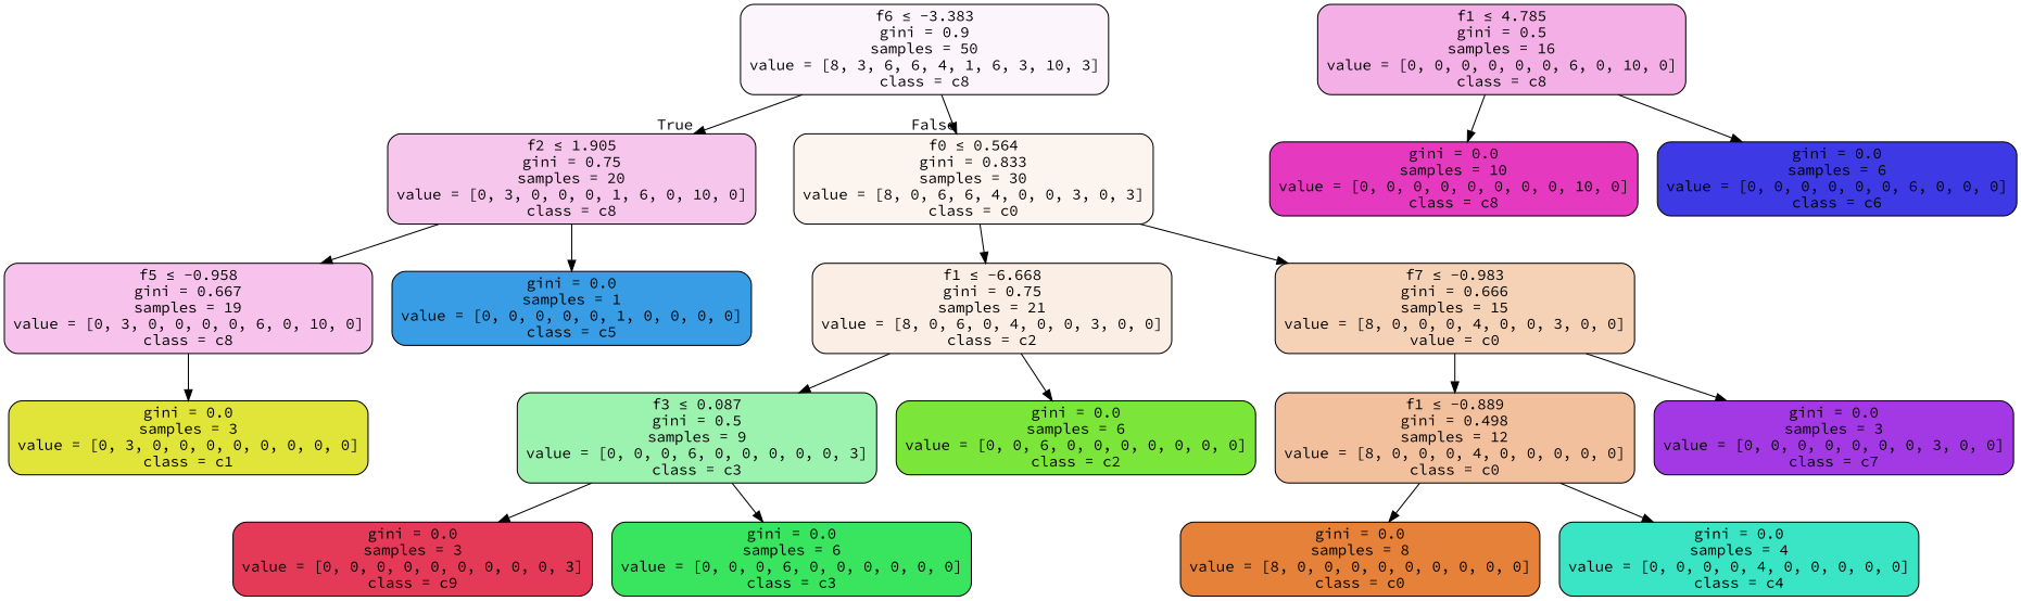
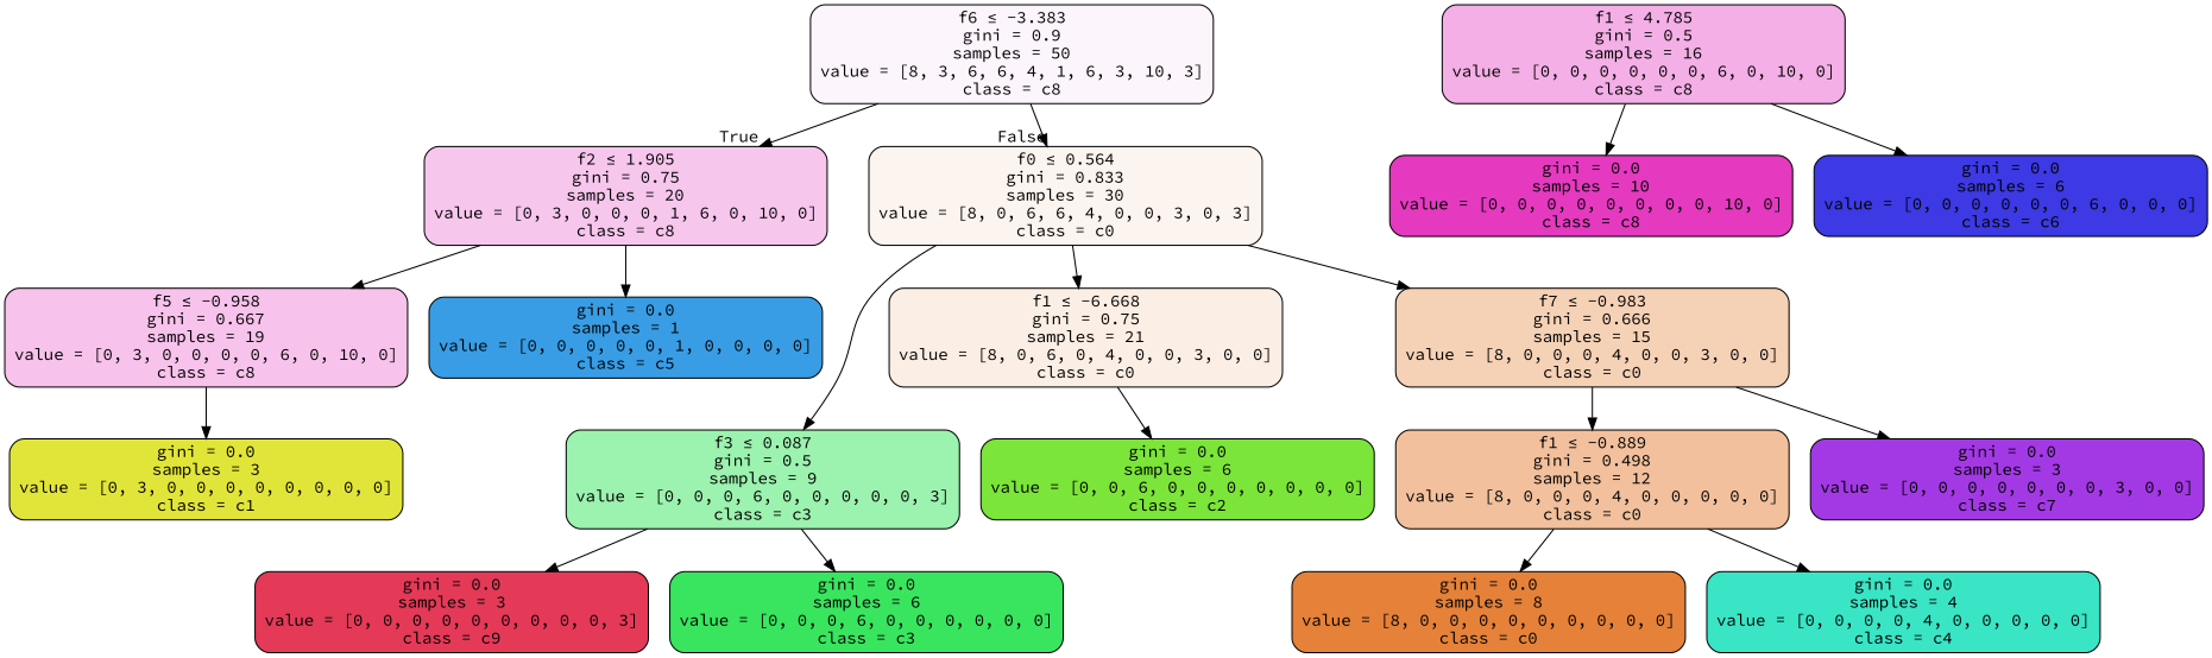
  digraph {
    fontname="Source Code Pro"
    node [color=black fontname="Source Code Pro" shape=box style="filled, rounded"]
    edge [fontname="Source Code Pro"]
    n1 [fillcolor="#e539c00c" label=<f6 &le; -3.383<br/>gini = 0.9<br/>samples = 50<br/>value = [8, 3, 6, 6, 4, 1, 6, 3, 10, 3]<br/>class = c8>]
    n2 [fillcolor="#e539c049" label=<f2 &le; 1.905<br/>gini = 0.75<br/>samples = 20<br/>value = [0, 3, 0, 0, 0, 1, 6, 0, 10, 0]<br/>class = c8>]
    n3 [fillcolor="#e5813915" label=<f0 &le; 0.564<br/>gini = 0.833<br/>samples = 30<br/>value = [8, 0, 6, 6, 4, 0, 0, 3, 0, 3]<br/>class = c0>]
    n4 [fillcolor="#e539c04e" label=<f5 &le; -0.958<br/>gini = 0.667<br/>samples = 19<br/>value = [0, 3, 0, 0, 0, 0, 6, 0, 10, 0]<br/>class = c8>]
    n5 [fillcolor="#399de5ff" label=<gini = 0.0<br/>samples = 1<br/>value = [0, 0, 0, 0, 0, 1, 0, 0, 0, 0]<br/>class = c5>]
-   n6 [fillcolor="#e5813922" label=<f1 &le; -6.668<br/>gini = 0.75<br/>samples = 21<br/>value = [8, 0, 6, 0, 4, 0, 0, 3, 0, 0]<br/>class = c2>]
+   n6 [fillcolor="#e5813922" label=<f1 &le; -6.668<br/>gini = 0.75<br/>samples = 21<br/>value = [8, 0, 6, 0, 4, 0, 0, 3, 0, 0]<br/>class = c0>]
    n7 [fillcolor="#39e55e7f" label=<f3 &le; 0.087<br/>gini = 0.5<br/>samples = 9<br/>value = [0, 0, 0, 6, 0, 0, 0, 0, 0, 3]<br/>class = c3>]
-   n8 [fillcolor="#e581395d" label=<f7 &le; -0.983<br/>gini = 0.666<br/>samples = 15<br/>value = [8, 0, 0, 0, 4, 0, 0, 3, 0, 0]<br/>value = c0>]
+   n8 [fillcolor="#e581395d" label=<f7 &le; -0.983<br/>gini = 0.666<br/>samples = 15<br/>value = [8, 0, 0, 0, 4, 0, 0, 3, 0, 0]<br/>class = c0>]
    n9 [fillcolor="#e2e539ff" label=<gini = 0.0<br/>samples = 3<br/>value = [0, 3, 0, 0, 0, 0, 0, 0, 0, 0]<br/>class = c1>]
    n10 [fillcolor="#e539c066" label=<f1 &le; 4.785<br/>gini = 0.5<br/>samples = 16<br/>value = [0, 0, 0, 0, 0, 0, 6, 0, 10, 0]<br/>class = c8>]
    n11 [fillcolor="#e539c0ff" label=<gini = 0.0<br/>samples = 10<br/>value = [0, 0, 0, 0, 0, 0, 0, 0, 10, 0]<br/>class = c8>]
    n12 [fillcolor="#3c39e5ff" label=<gini = 0.0<br/>samples = 6<br/>value = [0, 0, 0, 0, 0, 0, 6, 0, 0, 0]<br/>class = c6>]
    n13 [fillcolor="#7be539ff" label=<gini = 0.0<br/>samples = 6<br/>value = [0, 0, 6, 0, 0, 0, 0, 0, 0, 0]<br/>class = c2>]
    n14 [fillcolor="#e53958ff" label=<gini = 0.0<br/>samples = 3<br/>value = [0, 0, 0, 0, 0, 0, 0, 0, 0, 3]<br/>class = c9>]
    n15 [fillcolor="#39e55eff" label=<gini = 0.0<br/>samples = 6<br/>value = [0, 0, 0, 6, 0, 0, 0, 0, 0, 0]<br/>class = c3>]
    n16 [fillcolor="#e581397f" label=<f1 &le; -0.889<br/>gini = 0.498<br/>samples = 12<br/>value = [8, 0, 0, 0, 4, 0, 0, 0, 0, 0]<br/>class = c0>]
    n17 [fillcolor="#a339e5ff" label=<gini = 0.0<br/>samples = 3<br/>value = [0, 0, 0, 0, 0, 0, 0, 3, 0, 0]<br/>class = c7>]
    n18 [fillcolor="#e58139ff" label=<gini = 0.0<br/>samples = 8<br/>value = [8, 0, 0, 0, 0, 0, 0, 0, 0, 0]<br/>class = c0>]
    n19 [fillcolor="#39e5c5ff" label=<gini = 0.0<br/>samples = 4<br/>value = [0, 0, 0, 0, 4, 0, 0, 0, 0, 0]<br/>class = c4>]
    n1 -> n2 [headlabel=True labelangle=45 labeldistance=2.5]
    n1 -> n3 [headlabel=False labelangle=-45 labeldistance=2.5]
    n2 -> n4
    n2 -> n5
    n3 -> n6
-   n6 -> n7
+   n3 -> n7
    n3 -> n8
    n4 -> n9
    n6 -> n13
    n7 -> n14
    n7 -> n15
    n8 -> n16
    n8 -> n17
    n10 -> n11
    n10 -> n12
    n16 -> n18
    n16 -> n19
  }
